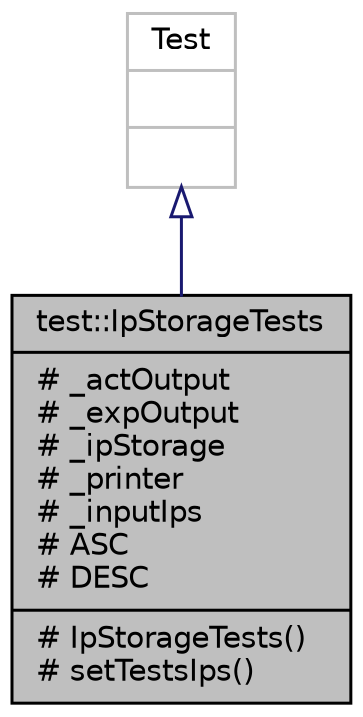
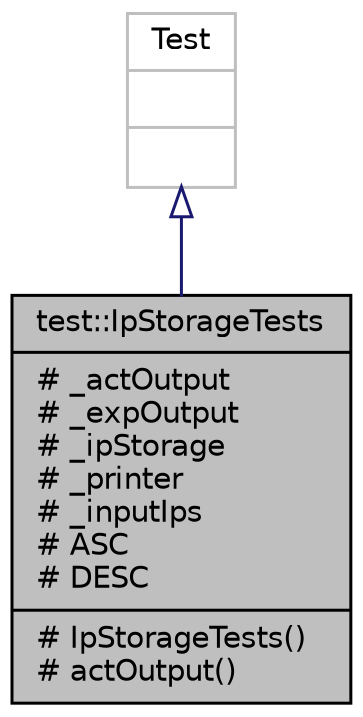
  digraph {
    node [fontname=Helvetica fontsize=10 shape=record style=filled]
-   n1 [color=black fillcolor=grey75 fontcolor=black height=0.2 label="{test::IpStorageTests\n|# _actOutput\l# _expOutput\l# _ipStorage\l# _printer\l# _inputIps\l# ASC\l# DESC\l|# IpStorageTests()\l# setTestsIps()\l}" width=0.4]
+   n1 [color=black fillcolor=grey75 fontcolor=black height=0.2 label="{test::IpStorageTests\n|# _actOutput\l# _expOutput\l# _ipStorage\l# _printer\l# _inputIps\l# ASC\l# DESC\l|# IpStorageTests()\l# actOutput()\l}" width=0.4]
    n2 [color=grey75 fillcolor=white height=0.2 label="{Test\n||}" width=0.4]
    n2 -> n1 [arrowtail=onormal color=midnightblue dir=back fontname=Helvetica fontsize=10 labelfontname=Helvetica labelfontsize=10 style=solid]
  }
